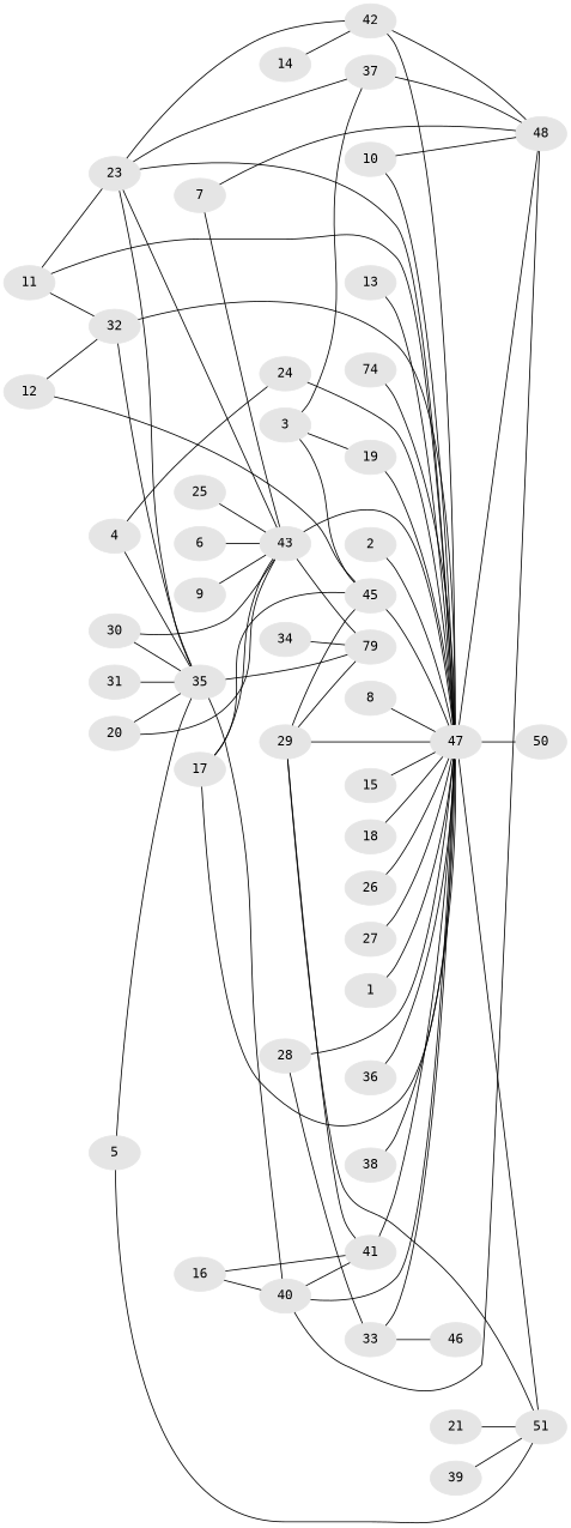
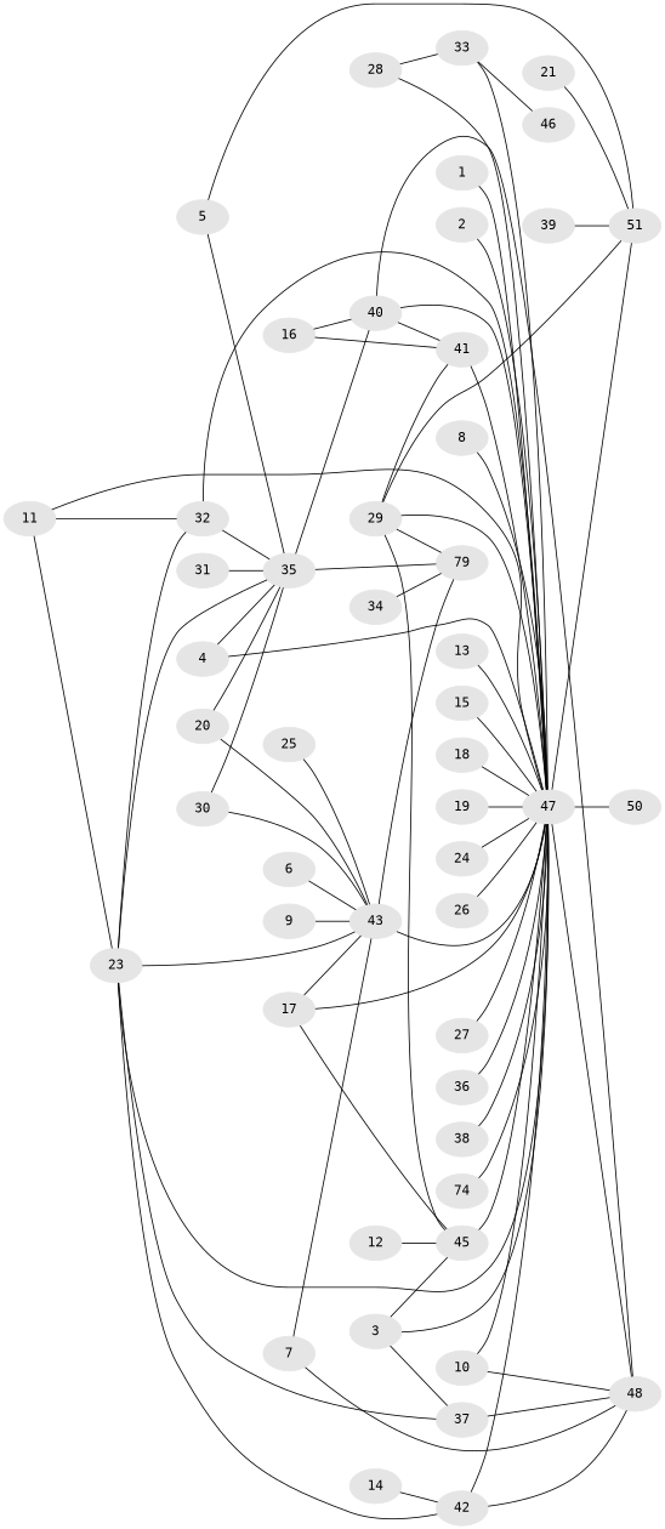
  graph {
    fontname="DejaVu Sans Mono"
    rankdir=LR
    node [color=gray90 fontname="DejaVu Sans Mono" style=filled]
    edge [fontname="DejaVu Sans Mono" weight=1.0]
    1
    47
    51
    48
    50
    2
    3
    37
    45
    4
    35
    40
    n13 [label=79]
    5
    6
    43
    7
    8
    9
    10
    11
    23
    32
    42
    12
    13
    14
    15
    16
    41
    17
    18
    19
    20
    21
    24
    25
    26
    27
    28
    33
    46
    29
    30
    31
    34
    36
    38
    39
    n50 [label=74]
    1 -- 47
    47 -- 51
    47 -- 48 [weight=2.0]
    47 -- 50
    2 -- 47
-   3 -- 19
+   3 -- 47
    3 -- 37
    3 -- 45
    37 -- 48
    45 -- 47
-   4 -- 24
+   4 -- 47
    4 -- 35
    35 -- 40
    35 -- n13
    40 -- 47
    40 -- 48
    40 -- 41
    5 -- 51
    5 -- 35
    6 -- 43
    43 -- 47 [weight=2.0]
    43 -- n13
    7 -- 48
    7 -- 43
    8 -- 47
    9 -- 43
    10 -- 47
    10 -- 48
    11 -- 47
    11 -- 23
    11 -- 32 [weight=2.0]
    23 -- 47
    23 -- 37
    23 -- 35
    23 -- 43
    23 -- 42
    32 -- 47
    32 -- 35
    42 -- 47 [weight=2.0]
    42 -- 48 [weight=2.0]
    12 -- 45
-   12 -- 32
+   23 -- 32
    13 -- 47
    14 -- 42
    15 -- 47
    16 -- 40
    16 -- 41
    41 -- 47
    17 -- 47
    17 -- 45
    17 -- 43
    18 -- 47
    19 -- 47
    20 -- 35
    20 -- 43
    21 -- 51
    24 -- 47
    25 -- 43
    26 -- 47
    27 -- 47 [weight=2.0]
    28 -- 47
    28 -- 33
    33 -- 47 [weight=4.0]
    33 -- 46
    29 -- 47
    29 -- 51
    29 -- 45
    29 -- n13
    29 -- 41
    30 -- 35
    30 -- 43
    31 -- 35
    34 -- n13
    36 -- 47
    38 -- 47
    39 -- 51
    n50 -- 47
  }
